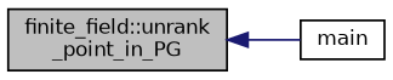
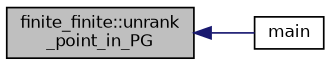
  digraph {
    rankdir=LR
    node [color=black fontname=Helvetica fontsize=10 shape=record style=filled]
-   n1 [fillcolor=grey75 fontcolor=black height=0.2 label="finite_field::unrank\l_point_in_PG" width=0.4]
+   n1 [fillcolor=grey75 fontcolor=black height=0.2 label="finite_finite::unrank\l_point_in_PG" width=0.4]
    n2 [fillcolor=white height=0.2 label=main width=0.4]
    n1 -> n2 [color=midnightblue dir=back fontname=Helvetica fontsize=10 labelfontname=Helvetica labelfontsize=10 style=solid]
  }
